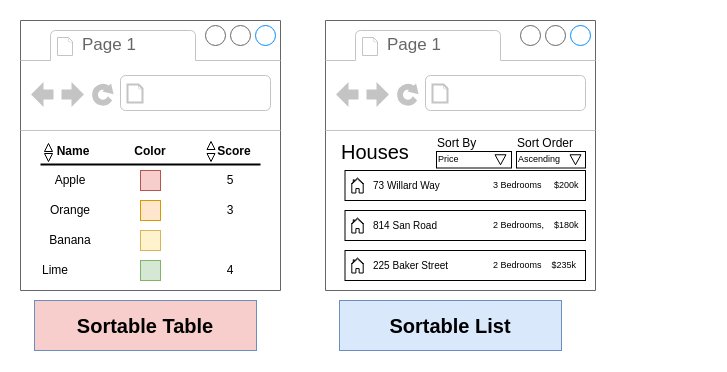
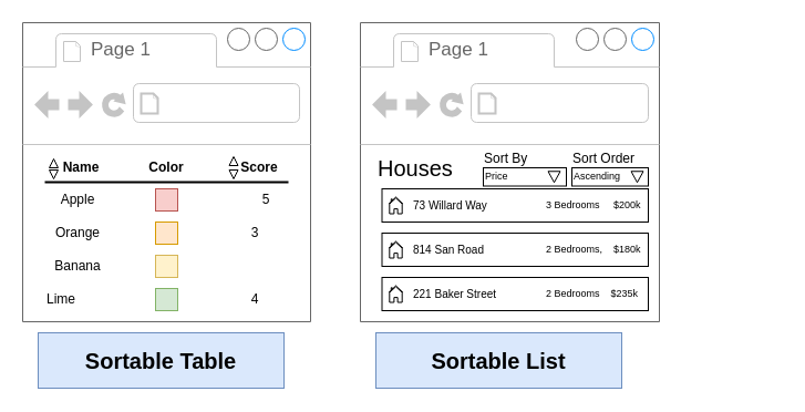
  <mxCell id="0" />
  <mxCell id="1" parent="0" />
  <mxCell id="2" value="" style="strokeWidth=1;shadow=0;dashed=0;align=center;html=1;shape=mxgraph.mockup.containers.browserWindow;rSize=0;strokeColor=#666666;strokeColor2=#008cff;strokeColor3=#c4c4c4;mainText=,;recursiveResize=0;" vertex="1" parent="1"><mxGeometry x="20" y="20" width="250" height="270" as="geometry" /></mxCell>
  <mxCell id="3" value="Page 1" style="strokeWidth=1;shadow=0;dashed=0;align=center;html=1;shape=mxgraph.mockup.containers.anchor;fontSize=17;fontColor=#666666;align=left;" vertex="1" parent="2"><mxGeometry x="60" y="12" width="110" height="26" as="geometry" /></mxCell>
  <mxCell id="4" value="" style="strokeWidth=1;shadow=0;dashed=0;align=center;html=1;shape=mxgraph.mockup.containers.anchor;rSize=0;fontSize=17;fontColor=#666666;align=left;" vertex="1" parent="2"><mxGeometry x="130" y="60" width="250" height="26" as="geometry" /></mxCell>
  <mxCell id="5" value="Name" style="text;html=1;strokeColor=none;fillColor=none;align=center;verticalAlign=middle;whiteSpace=wrap;rounded=0;fontStyle=1" vertex="1" parent="2"><mxGeometry x="33" y="121" width="40" height="20" as="geometry" /></mxCell>
  <mxCell id="6" value="Color" style="text;html=1;strokeColor=none;fillColor=none;align=center;verticalAlign=middle;whiteSpace=wrap;rounded=0;fontStyle=1" vertex="1" parent="2"><mxGeometry x="110" y="121" width="40" height="20" as="geometry" /></mxCell>
  <mxCell id="7" value="Score" style="text;html=1;strokeColor=none;fillColor=none;align=center;verticalAlign=middle;whiteSpace=wrap;rounded=0;fontStyle=1" vertex="1" parent="2"><mxGeometry x="193.5" y="121" width="40" height="20" as="geometry" /></mxCell>
  <mxCell id="8" value="" style="endArrow=none;html=1;strokeWidth=2;" edge="1" parent="2"><mxGeometry width="50" height="50" relative="1" as="geometry"><mxPoint x="20" y="144" as="sourcePoint" /><mxPoint x="240" y="144" as="targetPoint" /></mxGeometry></mxCell>
  <mxCell id="9" value="Apple" style="text;html=1;strokeColor=none;fillColor=none;align=center;verticalAlign=middle;whiteSpace=wrap;rounded=0;fontStyle=0" vertex="1" parent="2"><mxGeometry x="30" y="150" width="40" height="20" as="geometry" /></mxCell>
- <mxCell id="10" value="5" style="text;html=1;strokeColor=none;fillColor=none;align=center;verticalAlign=middle;whiteSpace=wrap;rounded=0;fontStyle=0" vertex="1" parent="2"><mxGeometry x="190" y="150" width="40" height="20" as="geometry" /></mxCell>
+ <mxCell id="10" value="5" style="text;html=1;strokeColor=none;fillColor=none;align=center;verticalAlign=middle;whiteSpace=wrap;rounded=0;fontStyle=0" vertex="1" parent="2"><mxGeometry x="200" y="150" width="40" height="20" as="geometry" /></mxCell>
  <mxCell id="11" value="Orange" style="text;html=1;strokeColor=none;fillColor=none;align=center;verticalAlign=middle;whiteSpace=wrap;rounded=0;fontStyle=0" vertex="1" parent="2"><mxGeometry x="30" y="180" width="40" height="20" as="geometry" /></mxCell>
  <mxCell id="12" value="3" style="text;html=1;strokeColor=none;fillColor=none;align=center;verticalAlign=middle;whiteSpace=wrap;rounded=0;fontStyle=0" vertex="1" parent="2"><mxGeometry x="190" y="180" width="40" height="20" as="geometry" /></mxCell>
  <mxCell id="13" value="Banana" style="text;html=1;strokeColor=none;fillColor=none;align=center;verticalAlign=middle;whiteSpace=wrap;rounded=0;fontStyle=0" vertex="1" parent="2"><mxGeometry x="30" y="210" width="40" height="20" as="geometry" /></mxCell>
  <mxCell id="14" value="4" style="text;html=1;strokeColor=none;fillColor=none;align=center;verticalAlign=middle;whiteSpace=wrap;rounded=0;fontStyle=0" vertex="1" parent="2"><mxGeometry x="190" y="240" width="40" height="20" as="geometry" /></mxCell>
  <mxCell id="15" value="" style="rounded=0;whiteSpace=wrap;html=1;fillColor=#f8cecc;strokeColor=#b85450;" vertex="1" parent="2"><mxGeometry x="120" y="150" width="20" height="20" as="geometry" /></mxCell>
  <mxCell id="16" value="" style="rounded=0;whiteSpace=wrap;html=1;fillColor=#ffe6cc;strokeColor=#d79b00;" vertex="1" parent="2"><mxGeometry x="120" y="180" width="20" height="20" as="geometry" /></mxCell>
  <mxCell id="17" value="" style="rounded=0;whiteSpace=wrap;html=1;fillColor=#fff2cc;strokeColor=#d6b656;" vertex="1" parent="2"><mxGeometry x="120" y="210" width="20" height="20" as="geometry" /></mxCell>
  <mxCell id="18" value="" style="rounded=0;whiteSpace=wrap;html=1;fillColor=#d5e8d4;strokeColor=#82b366;" vertex="1" parent="2"><mxGeometry x="120" y="240" width="20" height="20" as="geometry" /></mxCell>
  <mxCell id="19" value="" style="triangle;whiteSpace=wrap;html=1;rotation=90;" vertex="1" parent="2"><mxGeometry x="186.5" y="133" width="8" height="8" as="geometry" /></mxCell>
  <mxCell id="20" value="" style="triangle;whiteSpace=wrap;html=1;rotation=-90;" vertex="1" parent="2"><mxGeometry x="186.5" y="121" width="8" height="8" as="geometry" /></mxCell>
  <mxCell id="21" value="Lime" style="text;html=1;strokeColor=none;fillColor=none;align=center;verticalAlign=middle;whiteSpace=wrap;rounded=0;fontStyle=0" vertex="1" parent="2"><mxGeometry x="15" y="240" width="40" height="20" as="geometry" /></mxCell>
  <mxCell id="22" value="" style="triangle;whiteSpace=wrap;html=1;rotation=-90;" vertex="1" parent="1"><mxGeometry x="44" y="143" width="8" height="8" as="geometry" /></mxCell>
  <mxCell id="23" value="" style="triangle;whiteSpace=wrap;html=1;rotation=90;" vertex="1" parent="1"><mxGeometry x="44" y="153" width="8" height="8" as="geometry" /></mxCell>
- <mxCell id="24" value="Sortable Table" style="rounded=0;whiteSpace=wrap;html=1;fillColor=#f8cecc;strokeColor=#6c8ebf;fontStyle=1;fontSize=20;" vertex="1" parent="1"><mxGeometry x="34" y="300" width="222" height="50" as="geometry" /></mxCell>
+ <mxCell id="24" value="Sortable Table" style="rounded=0;whiteSpace=wrap;html=1;fillColor=#dae8fc;strokeColor=#6c8ebf;fontStyle=1;fontSize=20;" vertex="1" parent="1"><mxGeometry x="34" y="300" width="222" height="50" as="geometry" /></mxCell>
  <mxCell id="25" value="" style="strokeWidth=1;shadow=0;dashed=0;align=center;html=1;shape=mxgraph.mockup.containers.browserWindow;rSize=0;strokeColor=#666666;strokeColor2=#008cff;strokeColor3=#c4c4c4;mainText=,;recursiveResize=0;" vertex="1" parent="1"><mxGeometry x="325" y="20" width="270" height="270" as="geometry" /></mxCell>
  <mxCell id="26" value="Page 1" style="strokeWidth=1;shadow=0;dashed=0;align=center;html=1;shape=mxgraph.mockup.containers.anchor;fontSize=17;fontColor=#666666;align=left;" vertex="1" parent="25"><mxGeometry x="60" y="12" width="110" height="26" as="geometry" /></mxCell>
  <mxCell id="27" value="" style="strokeWidth=1;shadow=0;dashed=0;align=center;html=1;shape=mxgraph.mockup.containers.anchor;rSize=0;fontSize=17;fontColor=#666666;align=left;" vertex="1" parent="25"><mxGeometry x="130" y="60" width="250" height="26" as="geometry" /></mxCell>
  <mxCell id="28" value="Houses" style="text;html=1;strokeColor=none;fillColor=none;align=left;verticalAlign=middle;whiteSpace=wrap;rounded=0;fontSize=20;" vertex="1" parent="25"><mxGeometry x="14" y="121" width="96" height="20" as="geometry" /></mxCell>
  <mxCell id="29" value="" style="rounded=0;whiteSpace=wrap;html=1;fontSize=20;align=left;" vertex="1" parent="25"><mxGeometry x="19.5" y="150" width="240.5" height="30" as="geometry" /></mxCell>
  <mxCell id="30" value="73 Willard Way" style="text;html=1;strokeColor=none;fillColor=none;align=left;verticalAlign=middle;whiteSpace=wrap;rounded=0;fontSize=10;" vertex="1" parent="25"><mxGeometry x="45.5" y="155" width="80" height="20" as="geometry" /></mxCell>
  <mxCell id="31" value="3 Bedrooms&amp;nbsp; &amp;nbsp; &amp;nbsp;$200k" style="text;html=1;strokeColor=none;fillColor=none;align=left;verticalAlign=middle;whiteSpace=wrap;rounded=0;fontSize=9;" vertex="1" parent="25"><mxGeometry x="166" y="155" width="100" height="20" as="geometry" /></mxCell>
  <mxCell id="32" value="" style="rounded=0;whiteSpace=wrap;html=1;fontSize=20;align=left;" vertex="1" parent="25"><mxGeometry x="19.5" y="190" width="240.5" height="30" as="geometry" /></mxCell>
  <mxCell id="33" value="2 Bedrooms,&amp;nbsp; &amp;nbsp; $180k" style="text;html=1;strokeColor=none;fillColor=none;align=left;verticalAlign=middle;whiteSpace=wrap;rounded=0;fontSize=9;" vertex="1" parent="25"><mxGeometry x="166" y="195" width="95" height="20" as="geometry" /></mxCell>
  <mxCell id="34" value="" style="rounded=0;whiteSpace=wrap;html=1;fontSize=20;align=left;" vertex="1" parent="25"><mxGeometry x="19.5" y="230" width="240.5" height="30" as="geometry" /></mxCell>
  <mxCell id="35" value="2 Bedrooms&amp;nbsp; &amp;nbsp; $235k" style="text;html=1;strokeColor=none;fillColor=none;align=left;verticalAlign=middle;whiteSpace=wrap;rounded=0;fontSize=9;" vertex="1" parent="25"><mxGeometry x="166" y="235" width="95" height="20" as="geometry" /></mxCell>
  <mxCell id="36" value="" style="rounded=0;whiteSpace=wrap;html=1;fontSize=9;align=left;" vertex="1" parent="25"><mxGeometry x="111" y="131" width="75" height="16.5" as="geometry" /></mxCell>
  <mxCell id="37" value="Price" style="text;html=1;strokeColor=none;fillColor=none;align=left;verticalAlign=middle;whiteSpace=wrap;rounded=0;fontSize=9;" vertex="1" parent="25"><mxGeometry x="111" y="129.25" width="45" height="20" as="geometry" /></mxCell>
  <mxCell id="38" value="" style="triangle;whiteSpace=wrap;html=1;fontSize=9;align=left;rotation=90;" vertex="1" parent="25"><mxGeometry x="170" y="133.75" width="10" height="11" as="geometry" /></mxCell>
  <mxCell id="39" value="814 San Road" style="text;html=1;strokeColor=none;fillColor=none;align=left;verticalAlign=middle;whiteSpace=wrap;rounded=0;fontSize=10;" vertex="1" parent="25"><mxGeometry x="45.5" y="195" width="80" height="20" as="geometry" /></mxCell>
- <mxCell id="40" value="225 Baker Street" style="text;html=1;strokeColor=none;fillColor=none;align=left;verticalAlign=middle;whiteSpace=wrap;rounded=0;fontSize=10;" vertex="1" parent="25"><mxGeometry x="45.5" y="235" width="80" height="20" as="geometry" /></mxCell>
+ <mxCell id="40" value="221 Baker Street" style="text;html=1;strokeColor=none;fillColor=none;align=left;verticalAlign=middle;whiteSpace=wrap;rounded=0;fontSize=10;" vertex="1" parent="25"><mxGeometry x="45.5" y="235" width="80" height="20" as="geometry" /></mxCell>
  <mxCell id="41" value="" style="html=1;verticalLabelPosition=bottom;align=center;labelBackgroundColor=#ffffff;verticalAlign=top;strokeWidth=1;shadow=0;dashed=0;shape=mxgraph.ios7.icons.home;fontSize=10;" vertex="1" parent="25"><mxGeometry x="25.5" y="157.5" width="13" height="15" as="geometry" /></mxCell>
  <mxCell id="42" value="" style="html=1;verticalLabelPosition=bottom;align=center;labelBackgroundColor=#ffffff;verticalAlign=top;strokeWidth=1;shadow=0;dashed=0;shape=mxgraph.ios7.icons.home;fontSize=10;" vertex="1" parent="25"><mxGeometry x="25.5" y="197.5" width="13" height="15" as="geometry" /></mxCell>
  <mxCell id="43" value="" style="html=1;verticalLabelPosition=bottom;align=center;labelBackgroundColor=#ffffff;verticalAlign=top;strokeWidth=1;shadow=0;dashed=0;shape=mxgraph.ios7.icons.home;fontSize=10;" vertex="1" parent="25"><mxGeometry x="25.5" y="237.5" width="13" height="15" as="geometry" /></mxCell>
  <mxCell id="44" value="Sort By" style="text;html=1;strokeColor=none;fillColor=none;align=left;verticalAlign=middle;whiteSpace=wrap;rounded=0;fontSize=12;" vertex="1" parent="25"><mxGeometry x="110" y="112.75" width="56" height="20" as="geometry" /></mxCell>
  <mxCell id="45" value="" style="rounded=0;whiteSpace=wrap;html=1;fontSize=9;align=left;" vertex="1" parent="25"><mxGeometry x="191" y="131" width="69" height="16.5" as="geometry" /></mxCell>
  <mxCell id="46" value="Ascending" style="text;html=1;strokeColor=none;fillColor=none;align=left;verticalAlign=middle;whiteSpace=wrap;rounded=0;fontSize=9;" vertex="1" parent="25"><mxGeometry x="191" y="129.25" width="45" height="20" as="geometry" /></mxCell>
  <mxCell id="47" value="" style="triangle;whiteSpace=wrap;html=1;fontSize=9;align=left;rotation=90;" vertex="1" parent="25"><mxGeometry x="245" y="133.75" width="10" height="11" as="geometry" /></mxCell>
  <mxCell id="48" value="Sort Order" style="text;html=1;strokeColor=none;fillColor=none;align=left;verticalAlign=middle;whiteSpace=wrap;rounded=0;fontSize=12;" vertex="1" parent="25"><mxGeometry x="190" y="112.75" width="70" height="20" as="geometry" /></mxCell>
  <mxCell id="49" value="Sortable List" style="rounded=0;whiteSpace=wrap;html=1;fillColor=#dae8fc;strokeColor=#6c8ebf;fontStyle=1;fontSize=20;" vertex="1" parent="1"><mxGeometry x="339" y="300" width="222" height="50" as="geometry" /></mxCell>
